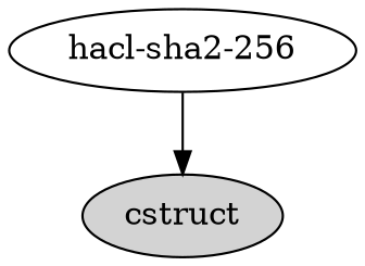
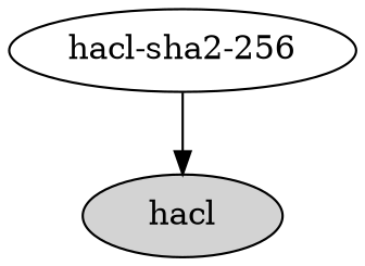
  digraph {
-   n1 [label=cstruct style=filled]
+   n1 [label=hacl style=filled]
    n2 [label="hacl-sha2-256"]
    n2 -> n1
  }
